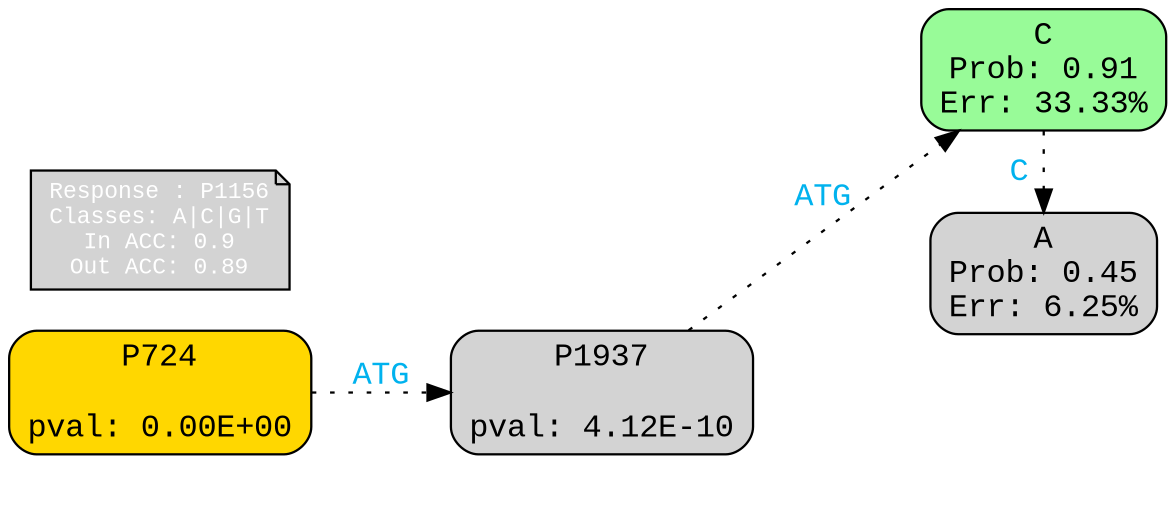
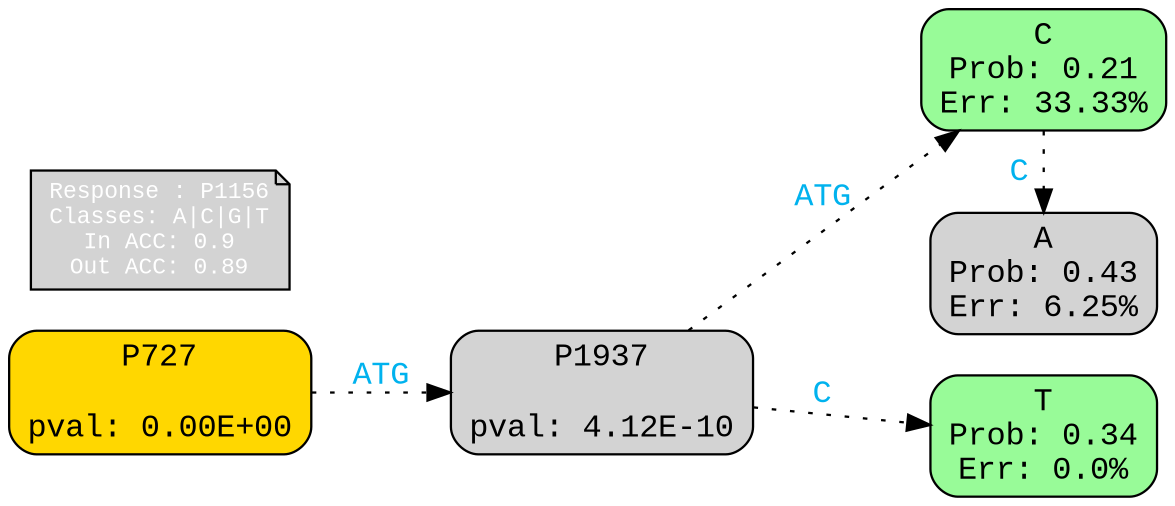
  digraph {
    fontname="Liberation Mono"
    rankdir=LR
    ranksep=equally
    splines=polylines
    node [color=black fillcolor=lightgrey fontname="Liberation Mono" shape=box style="filled, rounded"]
    edge [arrowhead=normal fontcolor=deepskyblue2 fontname="Liberation Mono" style=dotted]
-   n1 [fillcolor=palegreen label="C\nProb: 0.91\nErr: 33.33%"]
-   n3 [label="A\nProb: 0.45\nErr: 6.25%"]
+   n1 [fillcolor=palegreen label="C\nProb: 0.21\nErr: 33.33%"]
+   n2 [fillcolor=palegreen label="T\nProb: 0.34\nErr: 0.0%"]
+   n3 [label="A\nProb: 0.43\nErr: 6.25%"]
    n4 [align=left fontcolor=white fontsize=10 label="Response : P1156\nClasses: A|C|G|T\nIn ACC: 0.9\nOut ACC: 0.89\n" shape=note style=filled]
-   n5 [fillcolor=gold label="P724\n\npval: 0.00E+00"]
+   n5 [fillcolor=gold label="P727\n\npval: 0.00E+00"]
    n6 [label="P1937\n\npval: 4.12E-10"]
    subgraph sub_1 {
      rank=same
      n1
+     n2
      n3
    }
    subgraph sub_2 {
      rank=same
      n4
      n5
    }
    n1 -> n3 [label=C]
    n5 -> n6 [label=ATG]
    n6 -> n1 [label=ATG]
+   n6 -> n2 [label=C]
  }
